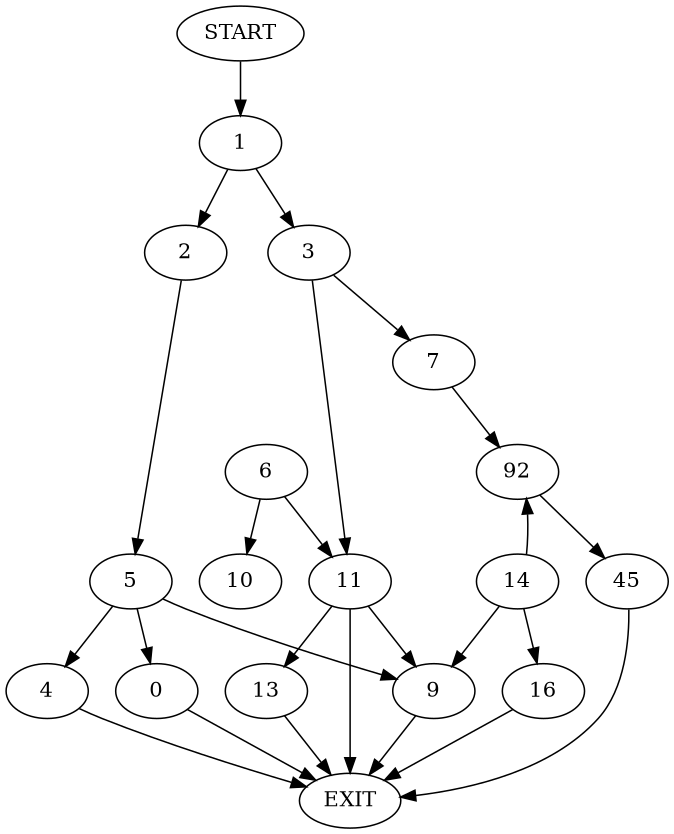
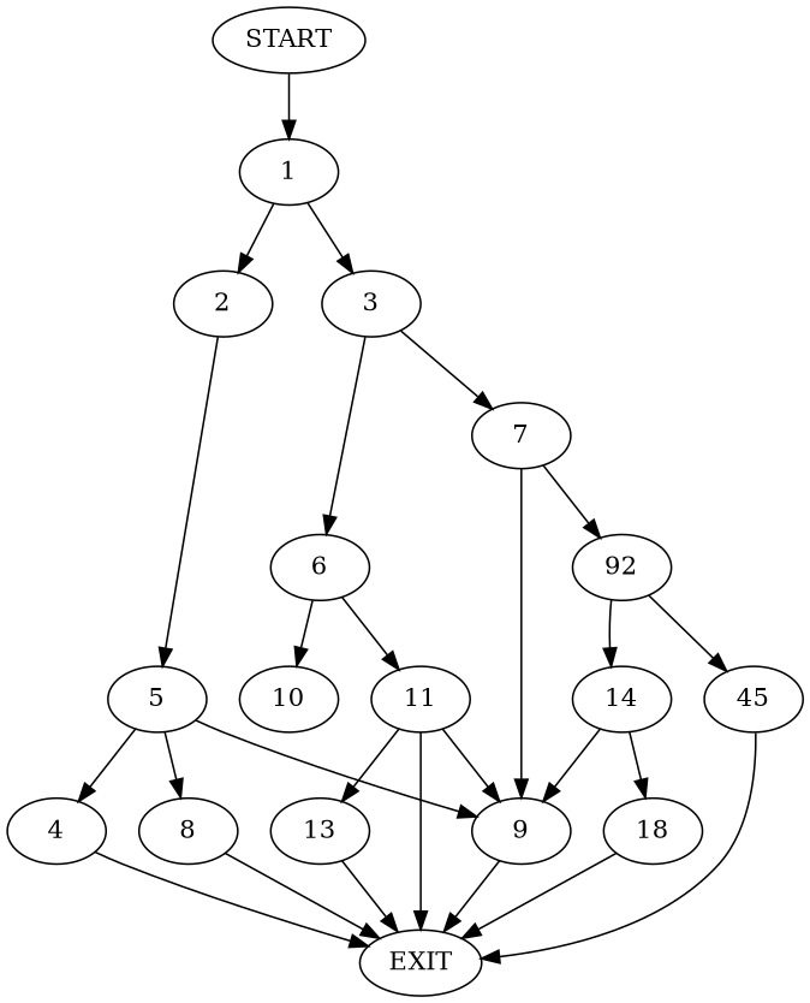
  digraph {
    n1 [label=START]
    1
    2
    3
    n5 [label=EXIT]
    5
    6
    7
    4
-   8 [label=0]
+   8
    9
    10
    11
    n14 [label=92]
    13
    14
    n17 [label=45]
-   16
+   16 [label=18]
    n1 -> 1
    1 -> 2
    1 -> 3
    2 -> 5
-   3 -> 11
+   3 -> 6
    3 -> 7
    5 -> 4
    5 -> 8
    5 -> 9
    6 -> 10
    6 -> 11
+   7 -> 9
    7 -> n14
    4 -> n5
    8 -> n5
    9 -> n5
    11 -> n5
    11 -> 9
    11 -> 13
-   14 -> n14
+   n14 -> 14
    n14 -> n17
    13 -> n5
    14 -> 9
    14 -> 16
    n17 -> n5
    16 -> n5
  }
